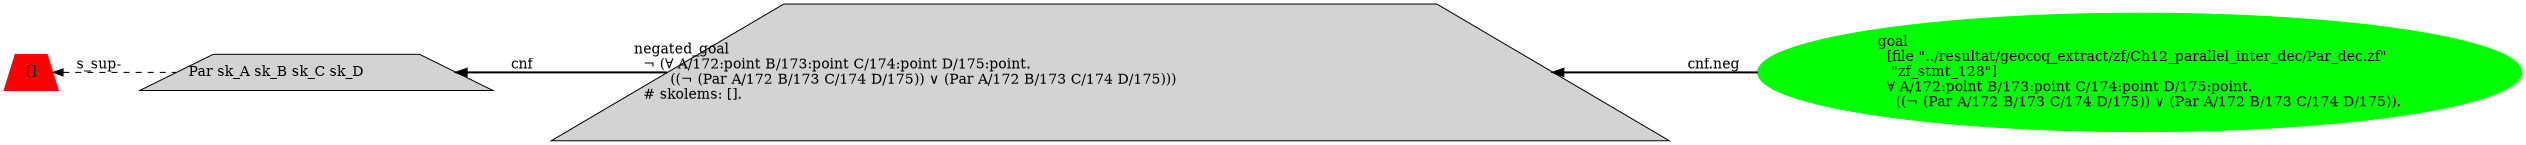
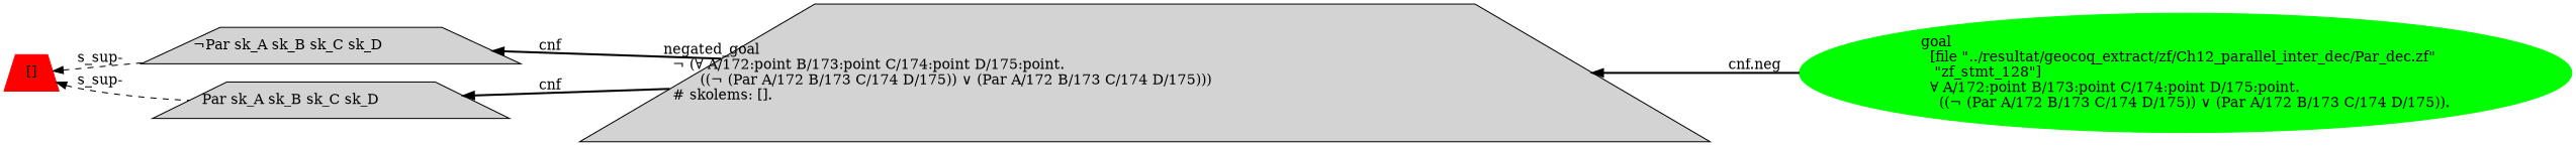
  digraph {
    rankdir=LR
    node [shape=trapezium style=filled]
    edge [dir=back style=bold]
    n1 [color=red label="[]"]
+   n2 [label="¬Par sk_A sk_B sk_C sk_D\l"]
    n3 [label="Par sk_A sk_B sk_C sk_D\l"]
    n4 [label="negated_goal\l  ¬ (∀ A/172:point B/173:point C/174:point D/175:point.\l        ((¬ (Par A/172 B/173 C/174 D/175)) ∨ (Par A/172 B/173 C/174 D/175)))\l  # skolems: [].\l"]
    n5 [color=green label="goal\l  [file \"../resultat/geocoq_extract/zf/Ch12_parallel_inter_dec/Par_dec.zf\" \l   \"zf_stmt_128\"]\l  ∀ A/172:point B/173:point C/174:point D/175:point.\l    ((¬ (Par A/172 B/173 C/174 D/175)) ∨ (Par A/172 B/173 C/174 D/175)).\l" shape=ellipse]
+   n1 -> n2 [label="s_sup-\l" style=dashed]
    n1 -> n3 [label="s_sup-\l" style=dashed]
+   n2 -> n4 [label=cnf]
    n3 -> n4 [label=cnf]
    n4 -> n5 [label="cnf.neg"]
  }
